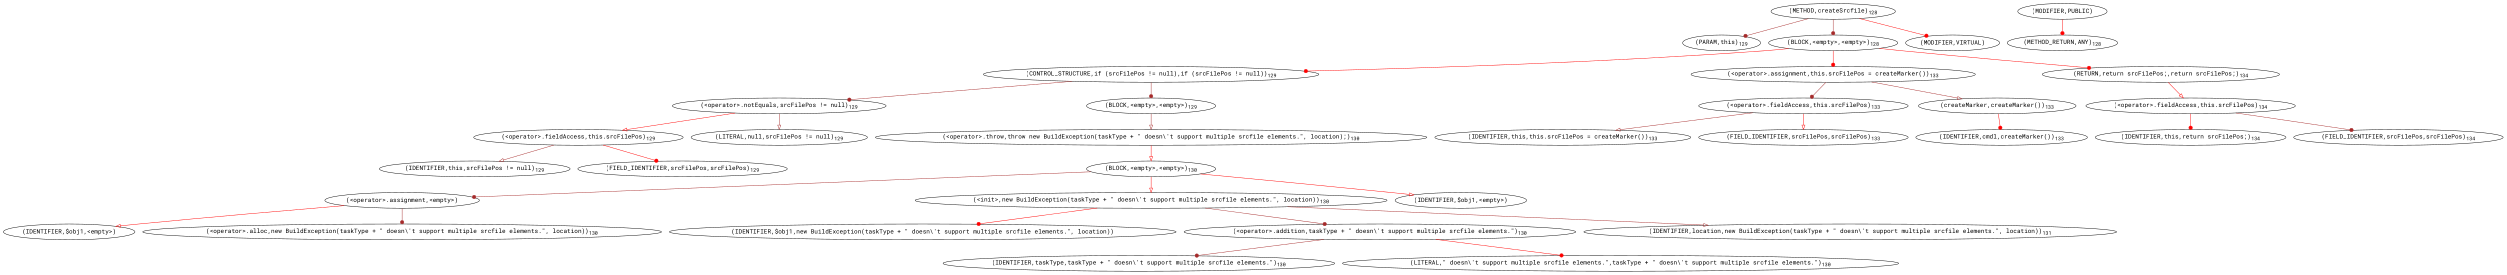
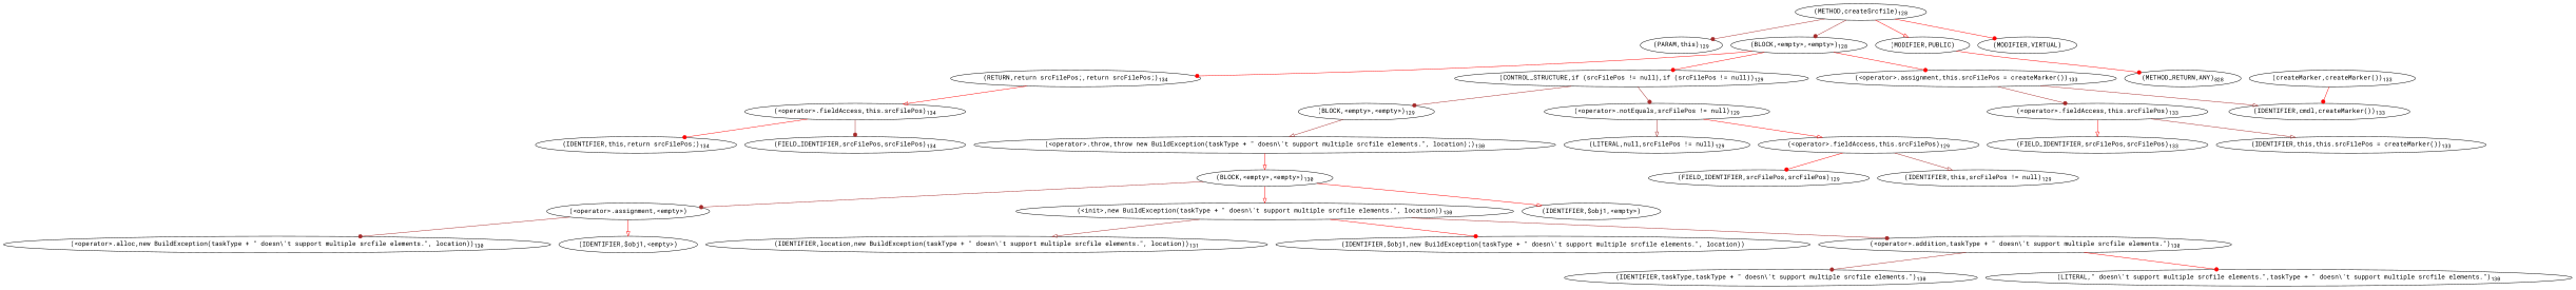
  digraph {
    fontname="Roboto Mono"
    node [fontname="Roboto Mono"]
    edge [arrowhead=dot color=red fontname="Roboto Mono"]
    n1 [label=<(METHOD,createSrcfile)<SUB>128</SUB>>]
    n2 [label=<(PARAM,this)<SUB>129</SUB>>]
    n3 [label=<(BLOCK,&lt;empty&gt;,&lt;empty&gt;)<SUB>128</SUB>>]
    n4 [label=<(MODIFIER,PUBLIC)>]
    n5 [label=<(MODIFIER,VIRTUAL)>]
    n6 [label=<(CONTROL_STRUCTURE,if (srcFilePos != null),if (srcFilePos != null))<SUB>129</SUB>>]
    n7 [label=<(&lt;operator&gt;.assignment,this.srcFilePos = createMarker())<SUB>133</SUB>>]
    n8 [label=<(RETURN,return srcFilePos;,return srcFilePos;)<SUB>134</SUB>>]
-   n9 [label=<(METHOD_RETURN,ANY)<SUB>128</SUB>>]
+   n9 [label=<(METHOD_RETURN,ANY)<SUB>828</SUB>>]
    n10 [label=<(&lt;operator&gt;.notEquals,srcFilePos != null)<SUB>129</SUB>>]
    n11 [label=<(BLOCK,&lt;empty&gt;,&lt;empty&gt;)<SUB>129</SUB>>]
    n12 [label=<(&lt;operator&gt;.fieldAccess,this.srcFilePos)<SUB>133</SUB>>]
    n13 [label=<(createMarker,createMarker())<SUB>133</SUB>>]
    n14 [label=<(&lt;operator&gt;.fieldAccess,this.srcFilePos)<SUB>134</SUB>>]
    n15 [label=<(&lt;operator&gt;.fieldAccess,this.srcFilePos)<SUB>129</SUB>>]
    n16 [label=<(LITERAL,null,srcFilePos != null)<SUB>129</SUB>>]
    n17 [label=<(&lt;operator&gt;.throw,throw new BuildException(taskType + &quot; doesn\'t support multiple srcfile elements.&quot;, location);)<SUB>130</SUB>>]
    n18 [label=<(IDENTIFIER,this,srcFilePos != null)<SUB>129</SUB>>]
    n19 [label=<(FIELD_IDENTIFIER,srcFilePos,srcFilePos)<SUB>129</SUB>>]
    n20 [label=<(BLOCK,&lt;empty&gt;,&lt;empty&gt;)<SUB>130</SUB>>]
    n21 [label=<(&lt;operator&gt;.assignment,&lt;empty&gt;)>]
    n22 [label=<(&lt;init&gt;,new BuildException(taskType + &quot; doesn\'t support multiple srcfile elements.&quot;, location))<SUB>130</SUB>>]
    n23 [label=<(IDENTIFIER,$obj1,&lt;empty&gt;)>]
    n24 [label=<(IDENTIFIER,$obj1,&lt;empty&gt;)>]
    n25 [label=<(&lt;operator&gt;.alloc,new BuildException(taskType + &quot; doesn\'t support multiple srcfile elements.&quot;, location))<SUB>130</SUB>>]
    n26 [label=<(IDENTIFIER,$obj1,new BuildException(taskType + &quot; doesn\'t support multiple srcfile elements.&quot;, location))>]
    n27 [label=<(&lt;operator&gt;.addition,taskType + &quot; doesn\'t support multiple srcfile elements.&quot;)<SUB>130</SUB>>]
    n28 [label=<(IDENTIFIER,location,new BuildException(taskType + &quot; doesn\'t support multiple srcfile elements.&quot;, location))<SUB>131</SUB>>]
    n29 [label=<(IDENTIFIER,taskType,taskType + &quot; doesn\'t support multiple srcfile elements.&quot;)<SUB>130</SUB>>]
    n30 [label=<(LITERAL,&quot; doesn\'t support multiple srcfile elements.&quot;,taskType + &quot; doesn\'t support multiple srcfile elements.&quot;)<SUB>130</SUB>>]
    n31 [label=<(IDENTIFIER,this,this.srcFilePos = createMarker())<SUB>133</SUB>>]
    n32 [label=<(FIELD_IDENTIFIER,srcFilePos,srcFilePos)<SUB>133</SUB>>]
    n33 [label=<(IDENTIFIER,cmdl,createMarker())<SUB>133</SUB>>]
    n34 [label=<(IDENTIFIER,this,return srcFilePos;)<SUB>134</SUB>>]
    n35 [label=<(FIELD_IDENTIFIER,srcFilePos,srcFilePos)<SUB>134</SUB>>]
    n1 -> n2 [color=brown]
    n1 -> n3 [color=brown]
+   n1 -> n4 [arrowhead=onormal]
    n1 -> n5
    n3 -> n6
    n3 -> n7
    n3 -> n8
    n4 -> n9
    n6 -> n10 [color=brown]
    n6 -> n11 [color=brown]
    n7 -> n12 [color=brown]
-   n7 -> n13 [arrowhead=onormal color=brown]
+   n7 -> n33 [arrowhead=onormal color=brown]
    n8 -> n14 [arrowhead=onormal]
    n10 -> n15 [arrowhead=onormal]
    n10 -> n16 [arrowhead=onormal color=brown]
    n11 -> n17 [arrowhead=onormal color=brown]
    n12 -> n31 [arrowhead=onormal color=brown]
    n12 -> n32 [arrowhead=onormal]
    n13 -> n33
    n14 -> n34
    n14 -> n35 [color=brown]
    n15 -> n18 [arrowhead=onormal color=brown]
    n15 -> n19
    n17 -> n20 [arrowhead=onormal]
    n20 -> n21 [color=brown]
    n20 -> n22 [arrowhead=onormal]
    n20 -> n23 [arrowhead=onormal]
    n21 -> n24 [arrowhead=onormal]
    n21 -> n25 [color=brown]
    n22 -> n26
    n22 -> n27 [color=brown]
    n22 -> n28 [arrowhead=onormal color=brown]
    n27 -> n29 [color=brown]
    n27 -> n30
  }
